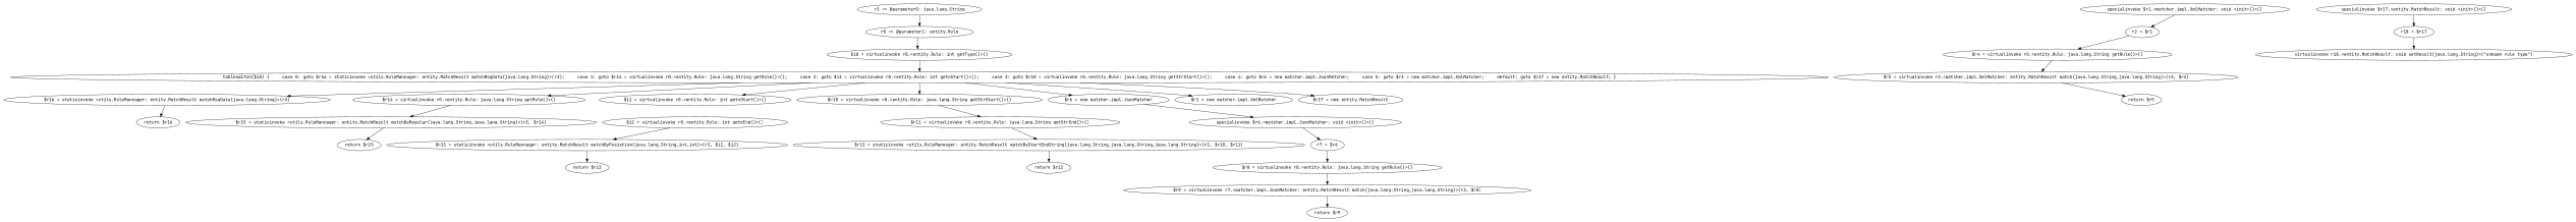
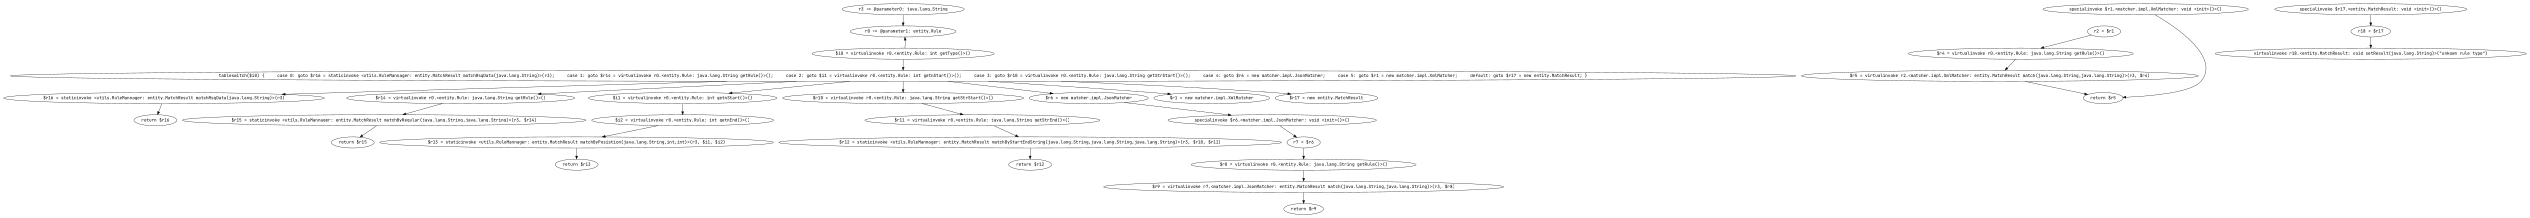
  digraph {
    fontname="JetBrains Mono"
    node [fontname="JetBrains Mono"]
    edge [fontname="JetBrains Mono"]
    "r3 := @parameter0: java.lang.String"
    "r0 := @parameter1: entity.Rule"
    "$i0 = virtualinvoke r0.<entity.Rule: int getType()>()"
    "tableswitch($i0) {     case 0: goto $r16 = staticinvoke <utils.RuleMannager: entity.MatchResult matchRsqData(java.lang.String)>(r3);     case 1: goto $r14 = virtualinvoke r0.<entity.Rule: java.lang.String getRule()>();     case 2: goto $i1 = virtualinvoke r0.<entity.Rule: int getnStart()>();     case 3: goto $r10 = virtualinvoke r0.<entity.Rule: java.lang.String getStrStart()>();     case 4: goto $r6 = new matcher.impl.JsonMatcher;     case 5: goto $r1 = new matcher.impl.XmlMatcher;     default: goto $r17 = new entity.MatchResult; }"
    "$r16 = staticinvoke <utils.RuleMannager: entity.MatchResult matchRsqData(java.lang.String)>(r3)"
    "$r14 = virtualinvoke r0.<entity.Rule: java.lang.String getRule()>()"
    "$i1 = virtualinvoke r0.<entity.Rule: int getnStart()>()"
    "$r10 = virtualinvoke r0.<entity.Rule: java.lang.String getStrStart()>()"
    "$r6 = new matcher.impl.JsonMatcher"
    "$r1 = new matcher.impl.XmlMatcher"
    "$r17 = new entity.MatchResult"
    "return $r16"
    "$r15 = staticinvoke <utils.RuleMannager: entity.MatchResult matchByRegular(java.lang.String,java.lang.String)>(r3, $r14)"
    "$i2 = virtualinvoke r0.<entity.Rule: int getnEnd()>()"
    "$r11 = virtualinvoke r0.<entity.Rule: java.lang.String getStrEnd()>()"
    "specialinvoke $r6.<matcher.impl.JsonMatcher: void <init>()>()"
    "return $r15"
    "$r13 = staticinvoke <utils.RuleMannager: entity.MatchResult matchByPosistion(java.lang.String,int,int)>(r3, $i1, $i2)"
    "return $r13"
    "$r12 = staticinvoke <utils.RuleMannager: entity.MatchResult matchByStartEndString(java.lang.String,java.lang.String,java.lang.String)>(r3, $r10, $r11)"
    "return $r12"
    "r7 = $r6"
    "$r8 = virtualinvoke r0.<entity.Rule: java.lang.String getRule()>()"
    "$r9 = virtualinvoke r7.<matcher.impl.JsonMatcher: entity.MatchResult match(java.lang.String,java.lang.String)>(r3, $r8)"
    "return $r9"
    "specialinvoke $r1.<matcher.impl.XmlMatcher: void <init>()>()"
    "r2 = $r1"
    "$r4 = virtualinvoke r0.<entity.Rule: java.lang.String getRule()>()"
    "$r5 = virtualinvoke r2.<matcher.impl.XmlMatcher: entity.MatchResult match(java.lang.String,java.lang.String)>(r3, $r4)"
    "return $r5"
    "specialinvoke $r17.<entity.MatchResult: void <init>()>()"
    "r18 = $r17"
    "virtualinvoke r18.<entity.MatchResult: void setResult(java.lang.String)>(\"unkown rule type\")"
    "r3 := @parameter0: java.lang.String" -> "r0 := @parameter1: entity.Rule"
-   "r0 := @parameter1: entity.Rule" -> "$i0 = virtualinvoke r0.<entity.Rule: int getType()>()"
+   "$i0 = virtualinvoke r0.<entity.Rule: int getType()>()" -> "r0 := @parameter1: entity.Rule"
    "$i0 = virtualinvoke r0.<entity.Rule: int getType()>()" -> "tableswitch($i0) {     case 0: goto $r16 = staticinvoke <utils.RuleMannager: entity.MatchResult matchRsqData(java.lang.String)>(r3);     case 1: goto $r14 = virtualinvoke r0.<entity.Rule: java.lang.String getRule()>();     case 2: goto $i1 = virtualinvoke r0.<entity.Rule: int getnStart()>();     case 3: goto $r10 = virtualinvoke r0.<entity.Rule: java.lang.String getStrStart()>();     case 4: goto $r6 = new matcher.impl.JsonMatcher;     case 5: goto $r1 = new matcher.impl.XmlMatcher;     default: goto $r17 = new entity.MatchResult; }"
    "tableswitch($i0) {     case 0: goto $r16 = staticinvoke <utils.RuleMannager: entity.MatchResult matchRsqData(java.lang.String)>(r3);     case 1: goto $r14 = virtualinvoke r0.<entity.Rule: java.lang.String getRule()>();     case 2: goto $i1 = virtualinvoke r0.<entity.Rule: int getnStart()>();     case 3: goto $r10 = virtualinvoke r0.<entity.Rule: java.lang.String getStrStart()>();     case 4: goto $r6 = new matcher.impl.JsonMatcher;     case 5: goto $r1 = new matcher.impl.XmlMatcher;     default: goto $r17 = new entity.MatchResult; }" -> "$r16 = staticinvoke <utils.RuleMannager: entity.MatchResult matchRsqData(java.lang.String)>(r3)"
    "tableswitch($i0) {     case 0: goto $r16 = staticinvoke <utils.RuleMannager: entity.MatchResult matchRsqData(java.lang.String)>(r3);     case 1: goto $r14 = virtualinvoke r0.<entity.Rule: java.lang.String getRule()>();     case 2: goto $i1 = virtualinvoke r0.<entity.Rule: int getnStart()>();     case 3: goto $r10 = virtualinvoke r0.<entity.Rule: java.lang.String getStrStart()>();     case 4: goto $r6 = new matcher.impl.JsonMatcher;     case 5: goto $r1 = new matcher.impl.XmlMatcher;     default: goto $r17 = new entity.MatchResult; }" -> "$r14 = virtualinvoke r0.<entity.Rule: java.lang.String getRule()>()"
    "tableswitch($i0) {     case 0: goto $r16 = staticinvoke <utils.RuleMannager: entity.MatchResult matchRsqData(java.lang.String)>(r3);     case 1: goto $r14 = virtualinvoke r0.<entity.Rule: java.lang.String getRule()>();     case 2: goto $i1 = virtualinvoke r0.<entity.Rule: int getnStart()>();     case 3: goto $r10 = virtualinvoke r0.<entity.Rule: java.lang.String getStrStart()>();     case 4: goto $r6 = new matcher.impl.JsonMatcher;     case 5: goto $r1 = new matcher.impl.XmlMatcher;     default: goto $r17 = new entity.MatchResult; }" -> "$i1 = virtualinvoke r0.<entity.Rule: int getnStart()>()"
    "tableswitch($i0) {     case 0: goto $r16 = staticinvoke <utils.RuleMannager: entity.MatchResult matchRsqData(java.lang.String)>(r3);     case 1: goto $r14 = virtualinvoke r0.<entity.Rule: java.lang.String getRule()>();     case 2: goto $i1 = virtualinvoke r0.<entity.Rule: int getnStart()>();     case 3: goto $r10 = virtualinvoke r0.<entity.Rule: java.lang.String getStrStart()>();     case 4: goto $r6 = new matcher.impl.JsonMatcher;     case 5: goto $r1 = new matcher.impl.XmlMatcher;     default: goto $r17 = new entity.MatchResult; }" -> "$r10 = virtualinvoke r0.<entity.Rule: java.lang.String getStrStart()>()"
    "tableswitch($i0) {     case 0: goto $r16 = staticinvoke <utils.RuleMannager: entity.MatchResult matchRsqData(java.lang.String)>(r3);     case 1: goto $r14 = virtualinvoke r0.<entity.Rule: java.lang.String getRule()>();     case 2: goto $i1 = virtualinvoke r0.<entity.Rule: int getnStart()>();     case 3: goto $r10 = virtualinvoke r0.<entity.Rule: java.lang.String getStrStart()>();     case 4: goto $r6 = new matcher.impl.JsonMatcher;     case 5: goto $r1 = new matcher.impl.XmlMatcher;     default: goto $r17 = new entity.MatchResult; }" -> "$r6 = new matcher.impl.JsonMatcher"
    "tableswitch($i0) {     case 0: goto $r16 = staticinvoke <utils.RuleMannager: entity.MatchResult matchRsqData(java.lang.String)>(r3);     case 1: goto $r14 = virtualinvoke r0.<entity.Rule: java.lang.String getRule()>();     case 2: goto $i1 = virtualinvoke r0.<entity.Rule: int getnStart()>();     case 3: goto $r10 = virtualinvoke r0.<entity.Rule: java.lang.String getStrStart()>();     case 4: goto $r6 = new matcher.impl.JsonMatcher;     case 5: goto $r1 = new matcher.impl.XmlMatcher;     default: goto $r17 = new entity.MatchResult; }" -> "$r1 = new matcher.impl.XmlMatcher"
    "tableswitch($i0) {     case 0: goto $r16 = staticinvoke <utils.RuleMannager: entity.MatchResult matchRsqData(java.lang.String)>(r3);     case 1: goto $r14 = virtualinvoke r0.<entity.Rule: java.lang.String getRule()>();     case 2: goto $i1 = virtualinvoke r0.<entity.Rule: int getnStart()>();     case 3: goto $r10 = virtualinvoke r0.<entity.Rule: java.lang.String getStrStart()>();     case 4: goto $r6 = new matcher.impl.JsonMatcher;     case 5: goto $r1 = new matcher.impl.XmlMatcher;     default: goto $r17 = new entity.MatchResult; }" -> "$r17 = new entity.MatchResult"
    "$r16 = staticinvoke <utils.RuleMannager: entity.MatchResult matchRsqData(java.lang.String)>(r3)" -> "return $r16"
    "$r14 = virtualinvoke r0.<entity.Rule: java.lang.String getRule()>()" -> "$r15 = staticinvoke <utils.RuleMannager: entity.MatchResult matchByRegular(java.lang.String,java.lang.String)>(r3, $r14)"
+   "$i1 = virtualinvoke r0.<entity.Rule: int getnStart()>()" -> "$i2 = virtualinvoke r0.<entity.Rule: int getnEnd()>()"
    "$r10 = virtualinvoke r0.<entity.Rule: java.lang.String getStrStart()>()" -> "$r11 = virtualinvoke r0.<entity.Rule: java.lang.String getStrEnd()>()"
    "$r6 = new matcher.impl.JsonMatcher" -> "specialinvoke $r6.<matcher.impl.JsonMatcher: void <init>()>()"
    "$r15 = staticinvoke <utils.RuleMannager: entity.MatchResult matchByRegular(java.lang.String,java.lang.String)>(r3, $r14)" -> "return $r15"
    "$i2 = virtualinvoke r0.<entity.Rule: int getnEnd()>()" -> "$r13 = staticinvoke <utils.RuleMannager: entity.MatchResult matchByPosistion(java.lang.String,int,int)>(r3, $i1, $i2)"
    "$r11 = virtualinvoke r0.<entity.Rule: java.lang.String getStrEnd()>()" -> "$r12 = staticinvoke <utils.RuleMannager: entity.MatchResult matchByStartEndString(java.lang.String,java.lang.String,java.lang.String)>(r3, $r10, $r11)"
    "specialinvoke $r6.<matcher.impl.JsonMatcher: void <init>()>()" -> "r7 = $r6"
    "$r13 = staticinvoke <utils.RuleMannager: entity.MatchResult matchByPosistion(java.lang.String,int,int)>(r3, $i1, $i2)" -> "return $r13"
    "$r12 = staticinvoke <utils.RuleMannager: entity.MatchResult matchByStartEndString(java.lang.String,java.lang.String,java.lang.String)>(r3, $r10, $r11)" -> "return $r12"
    "r7 = $r6" -> "$r8 = virtualinvoke r0.<entity.Rule: java.lang.String getRule()>()"
    "$r8 = virtualinvoke r0.<entity.Rule: java.lang.String getRule()>()" -> "$r9 = virtualinvoke r7.<matcher.impl.JsonMatcher: entity.MatchResult match(java.lang.String,java.lang.String)>(r3, $r8)"
    "$r9 = virtualinvoke r7.<matcher.impl.JsonMatcher: entity.MatchResult match(java.lang.String,java.lang.String)>(r3, $r8)" -> "return $r9"
-   "specialinvoke $r1.<matcher.impl.XmlMatcher: void <init>()>()" -> "r2 = $r1"
+   "specialinvoke $r1.<matcher.impl.XmlMatcher: void <init>()>()" -> "return $r5"
    "r2 = $r1" -> "$r4 = virtualinvoke r0.<entity.Rule: java.lang.String getRule()>()"
    "$r4 = virtualinvoke r0.<entity.Rule: java.lang.String getRule()>()" -> "$r5 = virtualinvoke r2.<matcher.impl.XmlMatcher: entity.MatchResult match(java.lang.String,java.lang.String)>(r3, $r4)"
    "$r5 = virtualinvoke r2.<matcher.impl.XmlMatcher: entity.MatchResult match(java.lang.String,java.lang.String)>(r3, $r4)" -> "return $r5"
    "specialinvoke $r17.<entity.MatchResult: void <init>()>()" -> "r18 = $r17"
    "r18 = $r17" -> "virtualinvoke r18.<entity.MatchResult: void setResult(java.lang.String)>(\"unkown rule type\")"
  }
